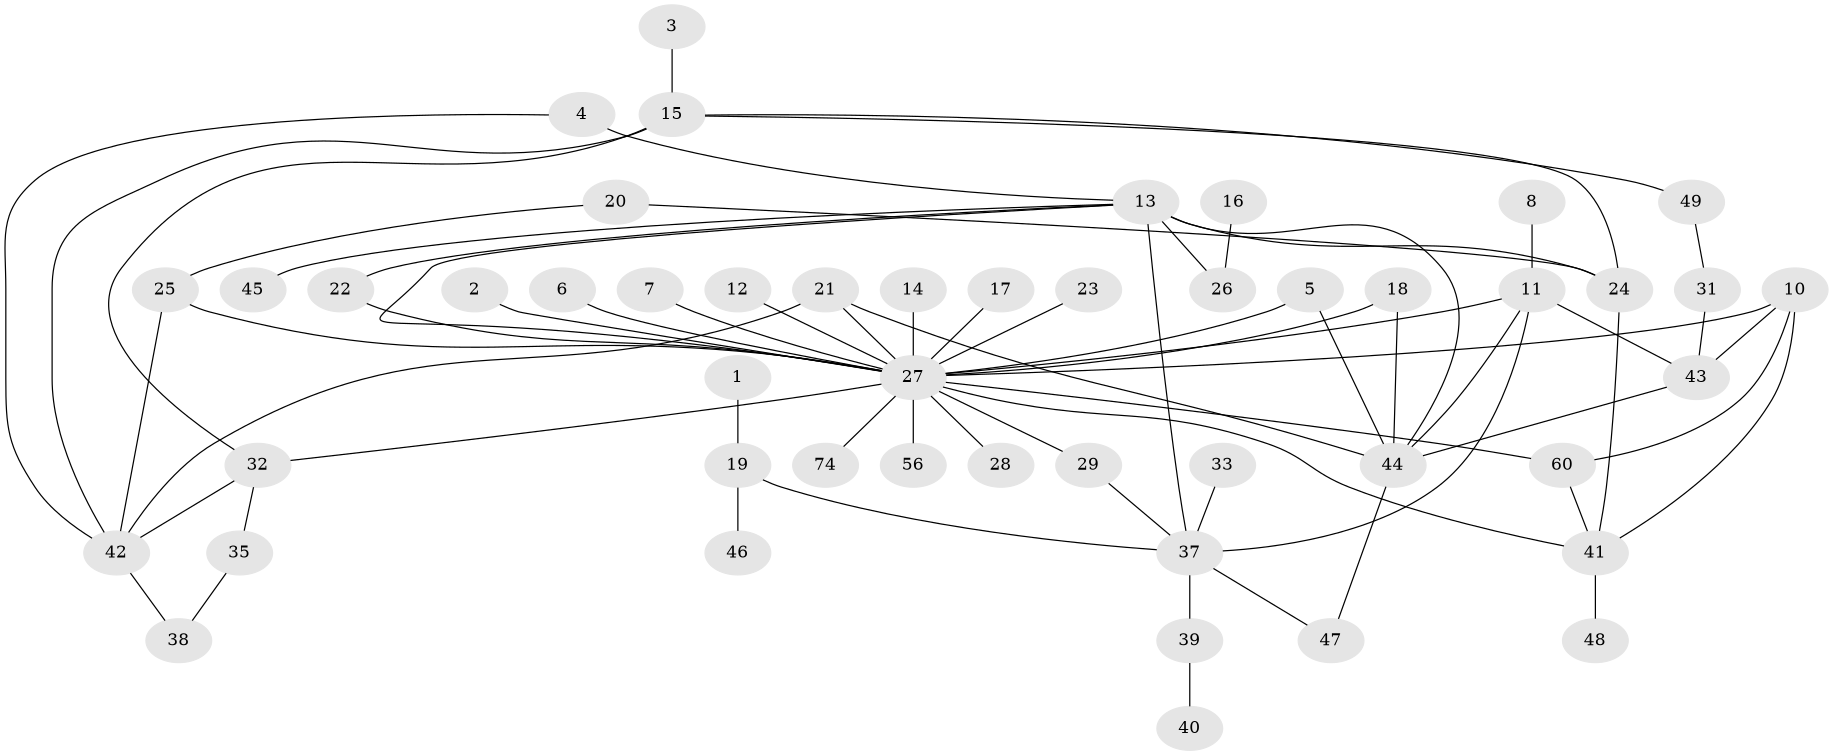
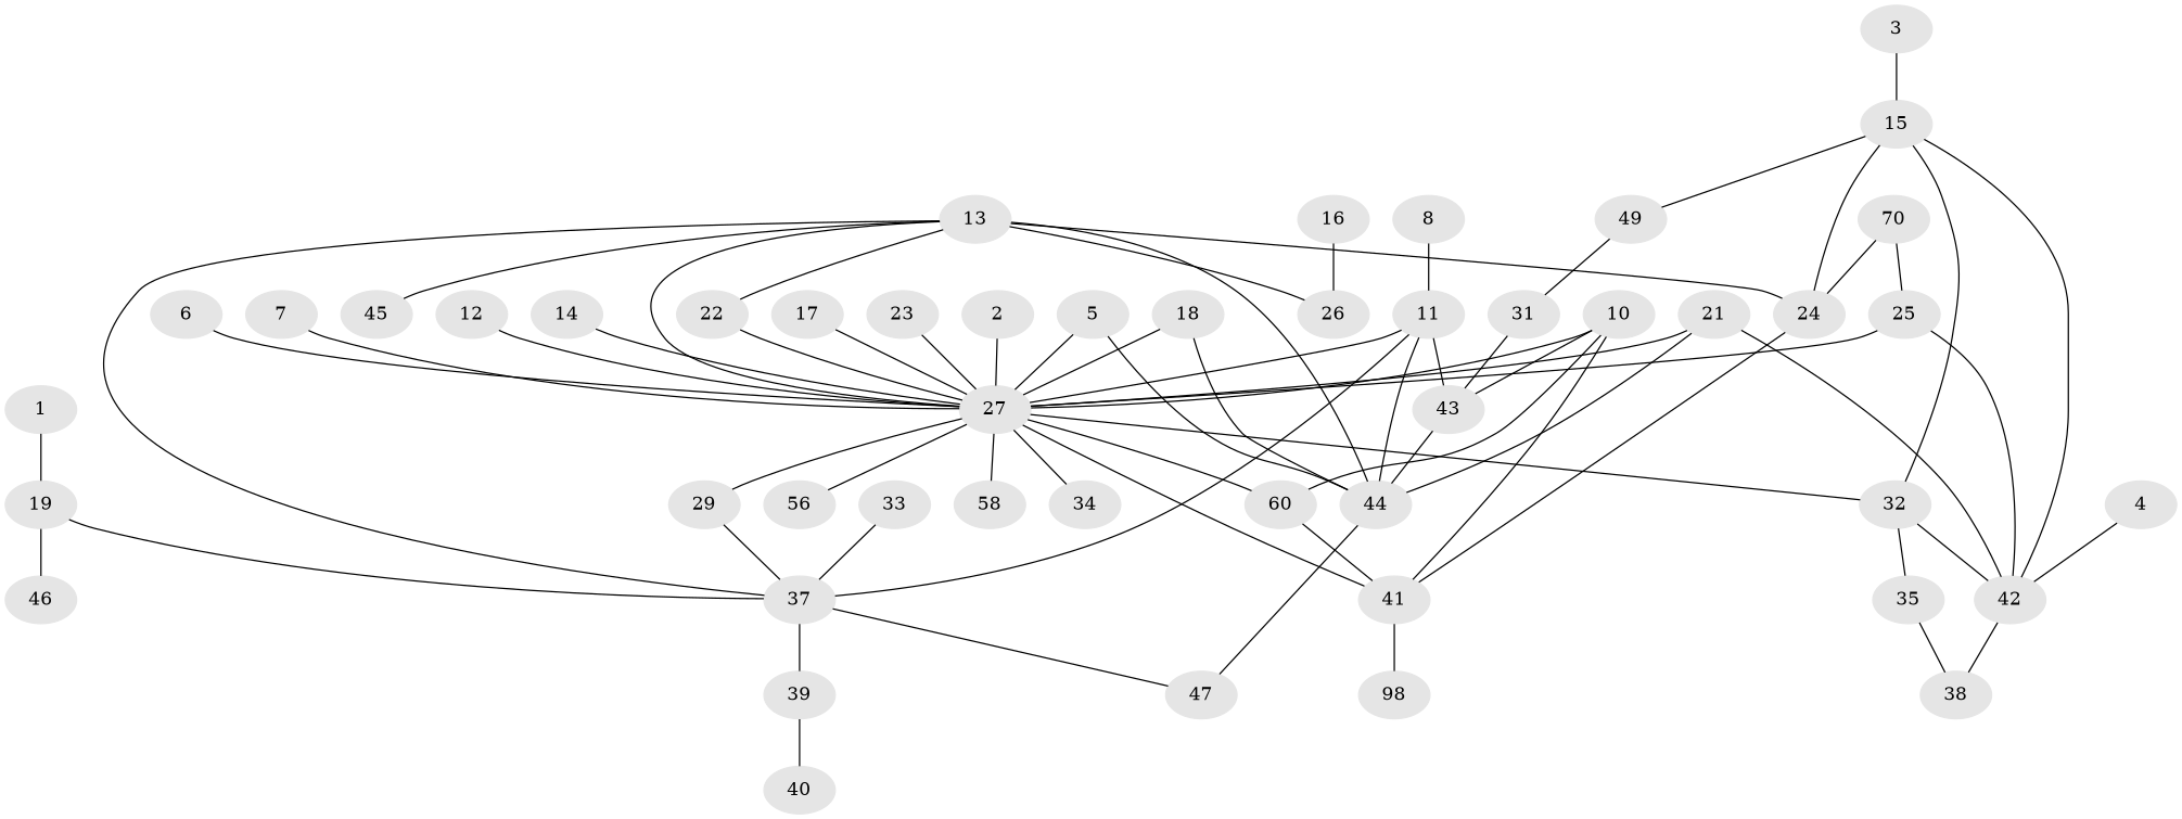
  graph {
    node [color=gray90 style=filled]
    edge [weight=1.0]
    1
    19
    37
    39
    47
    2
    27
    n8 [label=60]
    41
    32
-   28
+   28 [label=58]
    29
-   34 [label=74]
+   34
    n14 [label=56]
    3
    15
    42
    24
    49
    4
    13
    44
    22
    26
    45
    38
    5
    6
    7
    8
    11
    43
    10
-   48
+   48 [label=98]
    12
    14
    31
    35
    16
    17
    18
    46
-   20
+   20 [label=70]
    25
    21
    23
    33
    40
    1 -- 19
    19 -- 37
    19 -- 46
    37 -- 39
    37 -- 47
    39 -- 40
    2 -- 27
    27 -- n8
    27 -- 41
    27 -- 32
    27 -- 28
    27 -- 29
    27 -- 34
    27 -- n14
    n8 -- 41
    41 -- 48
    32 -- 42
    32 -- 35
    29 -- 37
    3 -- 15
    15 -- 32
    15 -- 42
    15 -- 24
    15 -- 49
    42 -- 38
    24 -- 41
    49 -- 31
    4 -- 42
-   4 -- 13
    13 -- 37
    13 -- 27
    13 -- 24
    13 -- 44
    13 -- 22
    13 -- 26 [weight=2.0]
    13 -- 45
    44 -- 47
    22 -- 27
    5 -- 27
    5 -- 44
    6 -- 27
    7 -- 27
    8 -- 11
    11 -- 37
    11 -- 27
    11 -- 44
    11 -- 43
    43 -- 44
    10 -- 27
    10 -- n8
    10 -- 41
    10 -- 43
    12 -- 27
    14 -- 27
    31 -- 43
    35 -- 38
    16 -- 26
    17 -- 27
    18 -- 27
    18 -- 44
    20 -- 24
    20 -- 25
    25 -- 27
    25 -- 42
    21 -- 27
    21 -- 42
    21 -- 44
    23 -- 27
    33 -- 37
  }
